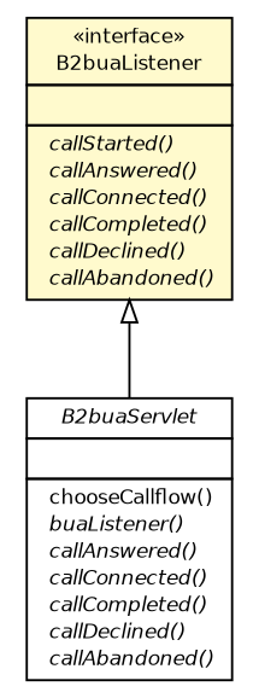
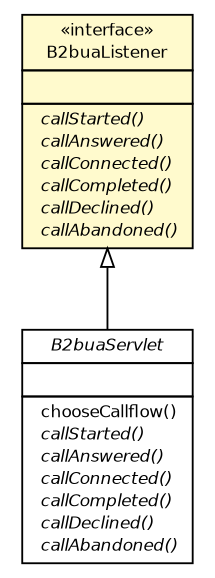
  digraph {
    nodesep=0.25
    ranksep=0.5
    node [fontcolor=black fontname=Helvetica fontsize=9.0 shape=plaintext]
-   n1 [label=<<table title="org.vorpal.blade.framework.b2bua.B2buaServlet" border="0" cellborder="1" cellspacing="0" cellpadding="2" port="p" href="./B2buaServlet.html"> 		<tr><td><table border="0" cellspacing="0" cellpadding="1"> <tr><td align="center" balign="center"><font face="Helvetica-Oblique"> B2buaServlet </font></td></tr> 		</table></td></tr> 		<tr><td><table border="0" cellspacing="0" cellpadding="1"> <tr><td align="left" balign="left">  </td></tr> 		</table></td></tr> 		<tr><td><table border="0" cellspacing="0" cellpadding="1"> <tr><td align="left" balign="left">  chooseCallflow() </td></tr> <tr><td align="left" balign="left"><font face="Helvetica-Oblique" point-size="9.0">  buaListener() </font></td></tr> <tr><td align="left" balign="left"><font face="Helvetica-Oblique" point-size="9.0">  callAnswered() </font></td></tr> <tr><td align="left" balign="left"><font face="Helvetica-Oblique" point-size="9.0">  callConnected() </font></td></tr> <tr><td align="left" balign="left"><font face="Helvetica-Oblique" point-size="9.0">  callCompleted() </font></td></tr> <tr><td align="left" balign="left"><font face="Helvetica-Oblique" point-size="9.0">  callDeclined() </font></td></tr> <tr><td align="left" balign="left"><font face="Helvetica-Oblique" point-size="9.0">  callAbandoned() </font></td></tr> 		</table></td></tr> 		</table>>]
+   n1 [label=<<table title="org.vorpal.blade.framework.b2bua.B2buaServlet" border="0" cellborder="1" cellspacing="0" cellpadding="2" port="p" href="./B2buaServlet.html"> 		<tr><td><table border="0" cellspacing="0" cellpadding="1"> <tr><td align="center" balign="center"><font face="Helvetica-Oblique"> B2buaServlet </font></td></tr> 		</table></td></tr> 		<tr><td><table border="0" cellspacing="0" cellpadding="1"> <tr><td align="left" balign="left">  </td></tr> 		</table></td></tr> 		<tr><td><table border="0" cellspacing="0" cellpadding="1"> <tr><td align="left" balign="left">  chooseCallflow() </td></tr> <tr><td align="left" balign="left"><font face="Helvetica-Oblique" point-size="9.0">  callStarted() </font></td></tr> <tr><td align="left" balign="left"><font face="Helvetica-Oblique" point-size="9.0">  callAnswered() </font></td></tr> <tr><td align="left" balign="left"><font face="Helvetica-Oblique" point-size="9.0">  callConnected() </font></td></tr> <tr><td align="left" balign="left"><font face="Helvetica-Oblique" point-size="9.0">  callCompleted() </font></td></tr> <tr><td align="left" balign="left"><font face="Helvetica-Oblique" point-size="9.0">  callDeclined() </font></td></tr> <tr><td align="left" balign="left"><font face="Helvetica-Oblique" point-size="9.0">  callAbandoned() </font></td></tr> 		</table></td></tr> 		</table>>]
    n2 [label=<<table title="org.vorpal.blade.framework.b2bua.B2buaListener" border="0" cellborder="1" cellspacing="0" cellpadding="2" port="p" bgcolor="lemonChiffon" href="./B2buaListener.html"> 		<tr><td><table border="0" cellspacing="0" cellpadding="1"> <tr><td align="center" balign="center"> &#171;interface&#187; </td></tr> <tr><td align="center" balign="center"> B2buaListener </td></tr> 		</table></td></tr> 		<tr><td><table border="0" cellspacing="0" cellpadding="1"> <tr><td align="left" balign="left">  </td></tr> 		</table></td></tr> 		<tr><td><table border="0" cellspacing="0" cellpadding="1"> <tr><td align="left" balign="left"><font face="Helvetica-Oblique" point-size="9.0">  callStarted() </font></td></tr> <tr><td align="left" balign="left"><font face="Helvetica-Oblique" point-size="9.0">  callAnswered() </font></td></tr> <tr><td align="left" balign="left"><font face="Helvetica-Oblique" point-size="9.0">  callConnected() </font></td></tr> <tr><td align="left" balign="left"><font face="Helvetica-Oblique" point-size="9.0">  callCompleted() </font></td></tr> <tr><td align="left" balign="left"><font face="Helvetica-Oblique" point-size="9.0">  callDeclined() </font></td></tr> <tr><td align="left" balign="left"><font face="Helvetica-Oblique" point-size="9.0">  callAbandoned() </font></td></tr> 		</table></td></tr> 		</table>>]
    n2 -> n1 [arrowtail=empty dir=back fontname=Helvetica fontsize=10 headport=p labelfontname=Helvetica labelfontsize=10 style=solid tailport=p]
  }
